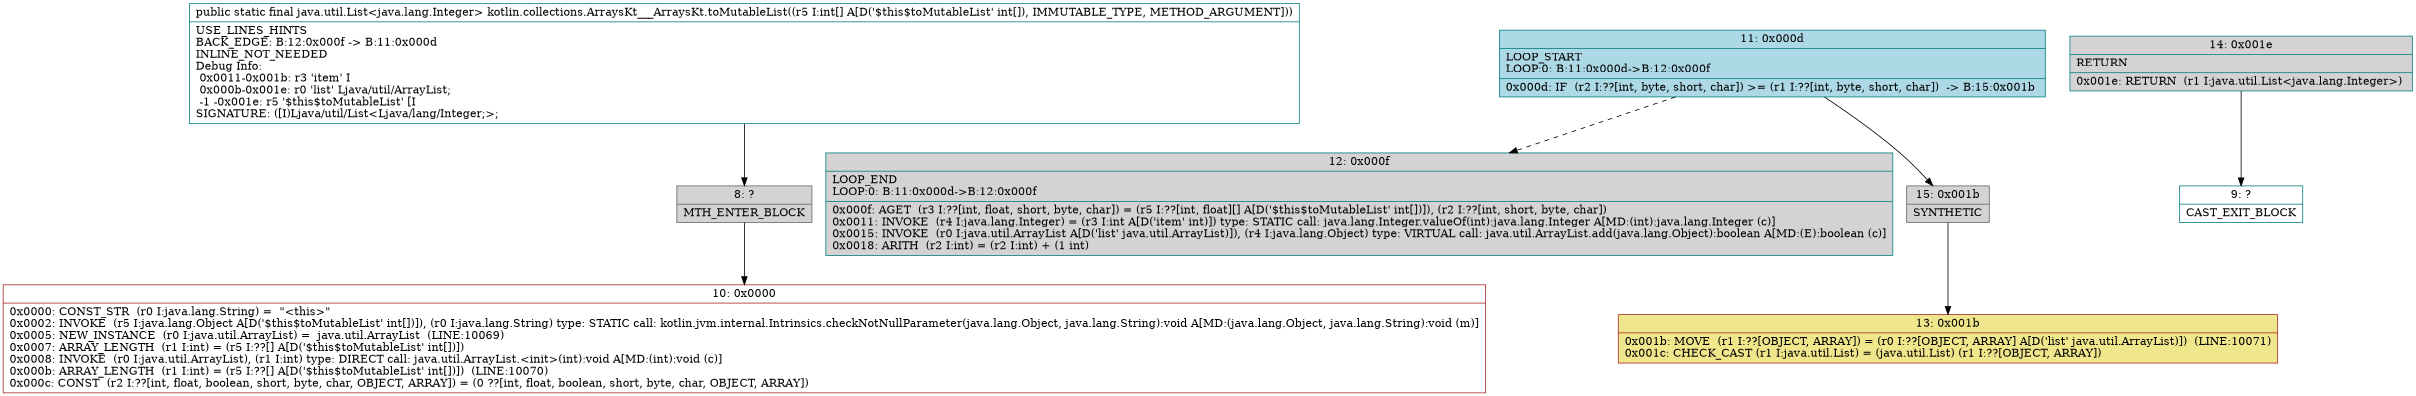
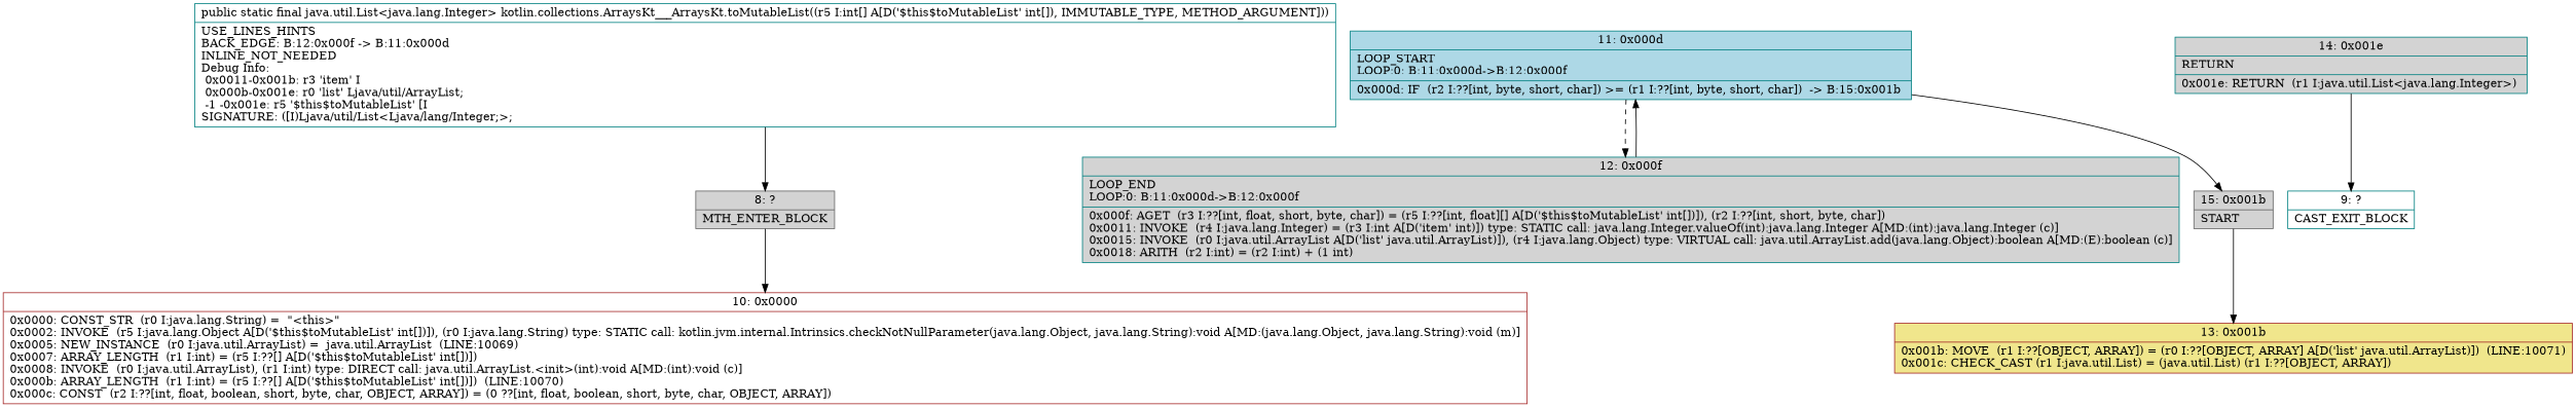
  digraph {
    node [color=teal fillcolor=lightgrey shape=record style=filled]
    n1 [color=gray40 label="{8\:\ ?|MTH_ENTER_BLOCK\l}"]
    n2 [color=brown fillcolor=white label="{10\:\ 0x0000|0x0000: CONST_STR  (r0 I:java.lang.String) =  \"\<this\>\" \l0x0002: INVOKE  (r5 I:java.lang.Object A[D('$this$toMutableList' int[])]), (r0 I:java.lang.String) type: STATIC call: kotlin.jvm.internal.Intrinsics.checkNotNullParameter(java.lang.Object, java.lang.String):void A[MD:(java.lang.Object, java.lang.String):void (m)]\l0x0005: NEW_INSTANCE  (r0 I:java.util.ArrayList) =  java.util.ArrayList  (LINE:10069)\l0x0007: ARRAY_LENGTH  (r1 I:int) = (r5 I:??[] A[D('$this$toMutableList' int[])]) \l0x0008: INVOKE  (r0 I:java.util.ArrayList), (r1 I:int) type: DIRECT call: java.util.ArrayList.\<init\>(int):void A[MD:(int):void (c)]\l0x000b: ARRAY_LENGTH  (r1 I:int) = (r5 I:??[] A[D('$this$toMutableList' int[])])  (LINE:10070)\l0x000c: CONST  (r2 I:??[int, float, boolean, short, byte, char, OBJECT, ARRAY]) = (0 ??[int, float, boolean, short, byte, char, OBJECT, ARRAY]) \l}"]
    n3 [fillcolor=lightblue label="{11\:\ 0x000d|LOOP_START\lLOOP:0: B:11:0x000d\-\>B:12:0x000f\l|0x000d: IF  (r2 I:??[int, byte, short, char]) \>= (r1 I:??[int, byte, short, char])  \-\> B:15:0x001b \l}"]
    n4 [label="{12\:\ 0x000f|LOOP_END\lLOOP:0: B:11:0x000d\-\>B:12:0x000f\l|0x000f: AGET  (r3 I:??[int, float, short, byte, char]) = (r5 I:??[int, float][] A[D('$this$toMutableList' int[])]), (r2 I:??[int, short, byte, char]) \l0x0011: INVOKE  (r4 I:java.lang.Integer) = (r3 I:int A[D('item' int)]) type: STATIC call: java.lang.Integer.valueOf(int):java.lang.Integer A[MD:(int):java.lang.Integer (c)]\l0x0015: INVOKE  (r0 I:java.util.ArrayList A[D('list' java.util.ArrayList)]), (r4 I:java.lang.Object) type: VIRTUAL call: java.util.ArrayList.add(java.lang.Object):boolean A[MD:(E):boolean (c)]\l0x0018: ARITH  (r2 I:int) = (r2 I:int) + (1 int) \l}"]
-   n5 [color=gray40 label="{15\:\ 0x001b|SYNTHETIC\l}"]
+   n5 [color=gray40 label="{15\:\ 0x001b|START\l}"]
    n6 [color=brown fillcolor=khaki label="{13\:\ 0x001b|0x001b: MOVE  (r1 I:??[OBJECT, ARRAY]) = (r0 I:??[OBJECT, ARRAY] A[D('list' java.util.ArrayList)])  (LINE:10071)\l0x001c: CHECK_CAST (r1 I:java.util.List) = (java.util.List) (r1 I:??[OBJECT, ARRAY]) \l}"]
    n7 [label="{14\:\ 0x001e|RETURN\l|0x001e: RETURN  (r1 I:java.util.List\<java.lang.Integer\>) \l}"]
    n8 [fillcolor=white label="{9\:\ ?|CAST_EXIT_BLOCK\l}"]
    n9 [fillcolor=white label="{public static final java.util.List\<java.lang.Integer\> kotlin.collections.ArraysKt___ArraysKt.toMutableList((r5 I:int[] A[D('$this$toMutableList' int[]), IMMUTABLE_TYPE, METHOD_ARGUMENT]))  | USE_LINES_HINTS\lBACK_EDGE: B:12:0x000f \-\> B:11:0x000d\lINLINE_NOT_NEEDED\lDebug Info:\l  0x0011\-0x001b: r3 'item' I\l  0x000b\-0x001e: r0 'list' Ljava\/util\/ArrayList;\l  \-1 \-0x001e: r5 '$this$toMutableList' [I\lSIGNATURE: ([I)Ljava\/util\/List\<Ljava\/lang\/Integer;\>;\l}"]
    n1 -> n2
    n3 -> n4 [style=dashed]
    n3 -> n5
+   n4 -> n3
    n5 -> n6
    n7 -> n8
    n9 -> n1
  }
